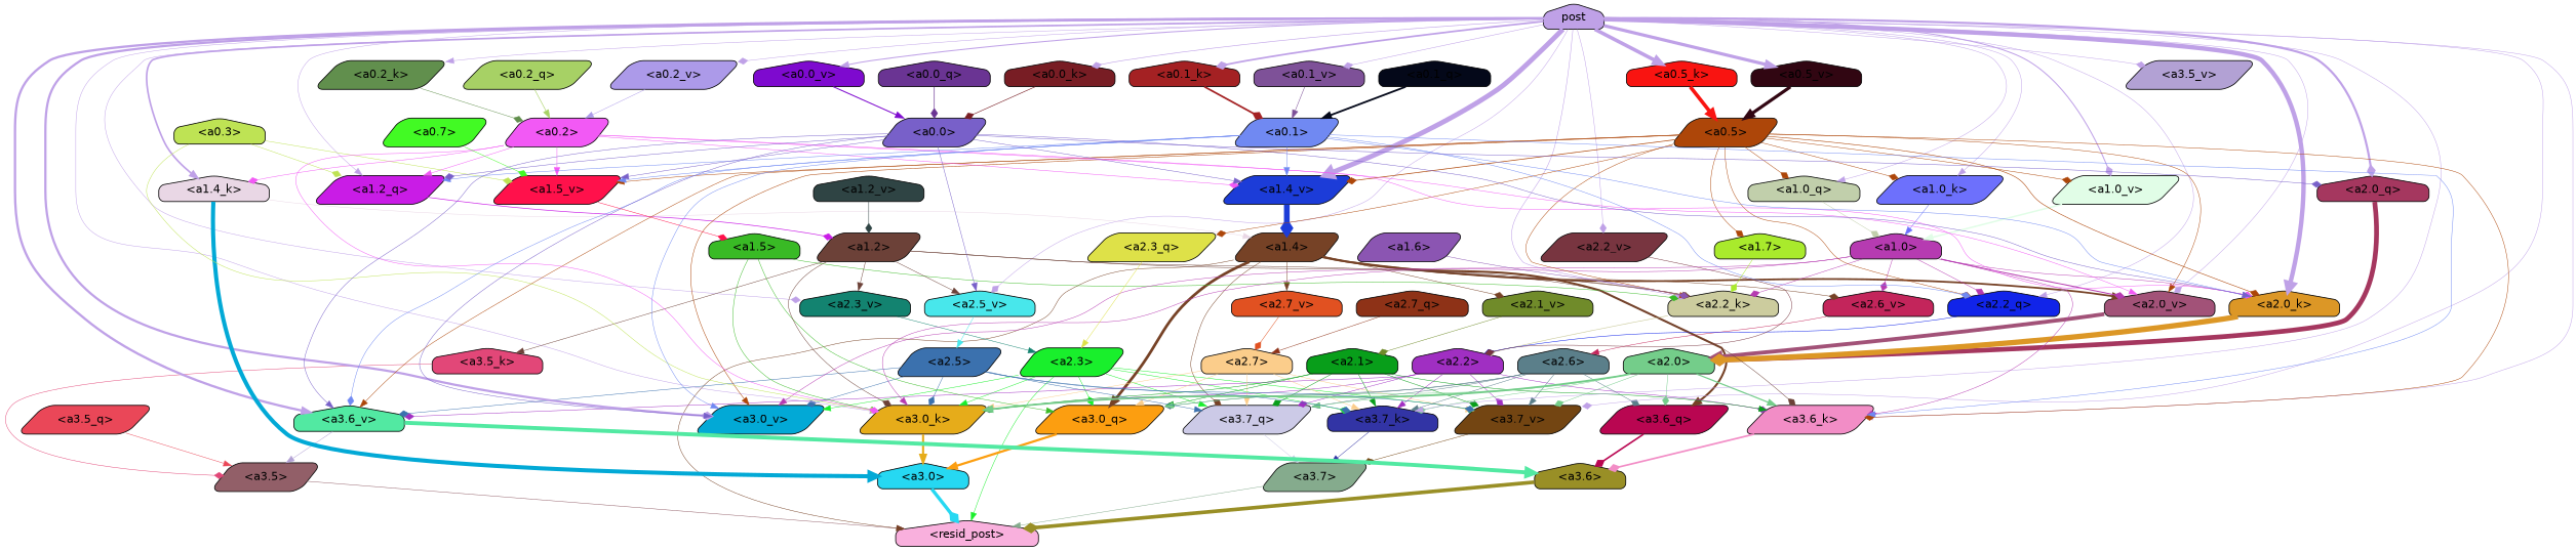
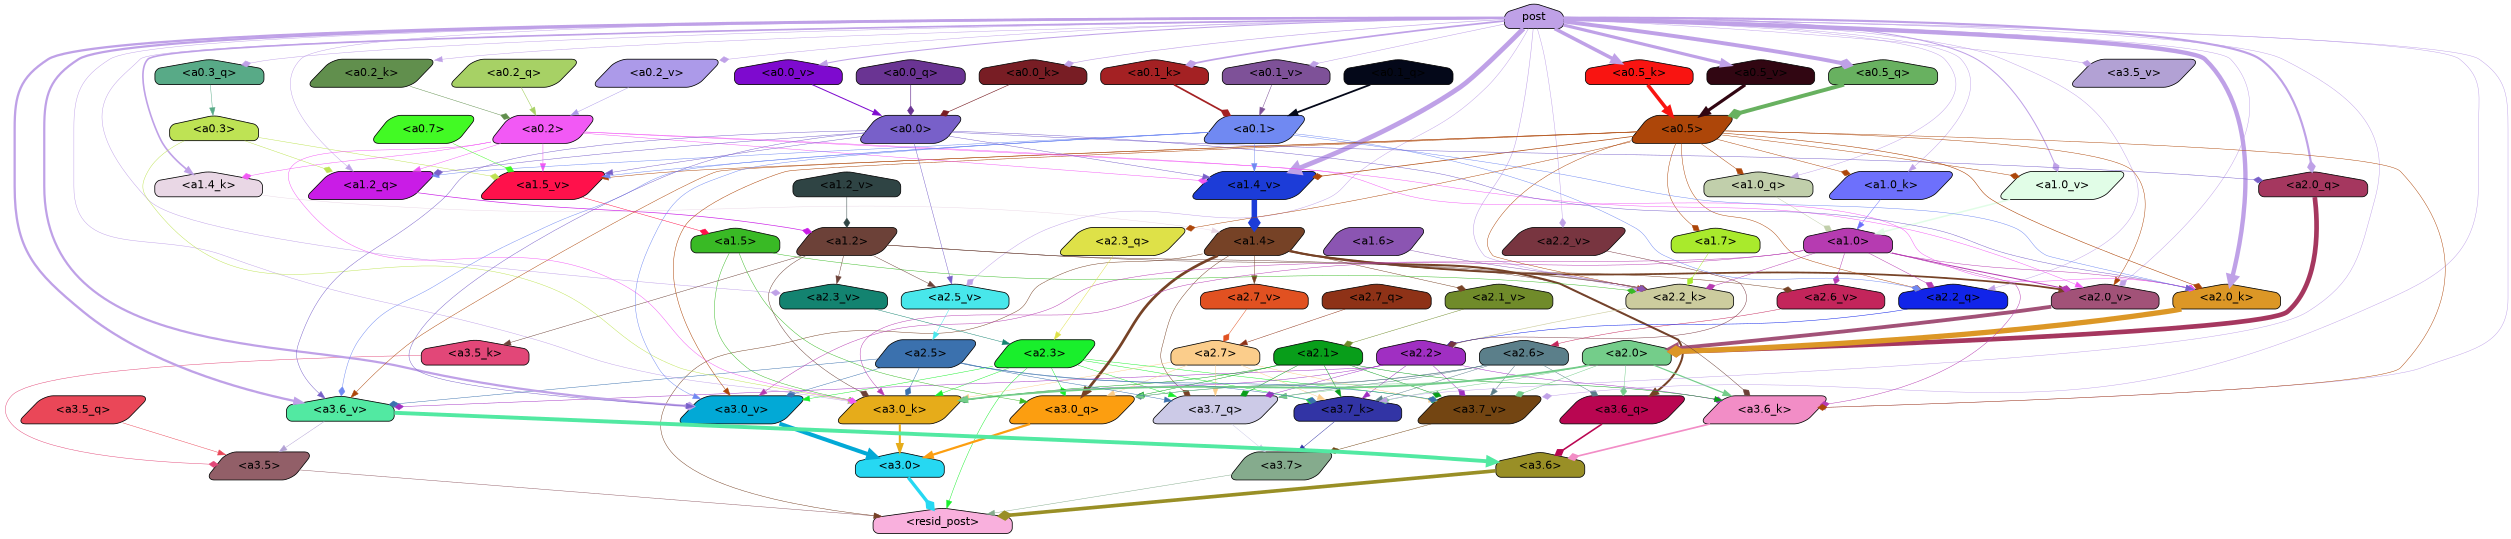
  strict digraph {
    splines=true
    node [color=black fontname=Helvetica shape=house style="filled, rounded"]
    edge [arrowhead=diamond color="#bfa1e7" penwidth=0.6]
    "<a3.7>" [fillcolor="#85ab8d" shape=parallelogram]
    "<resid_post>" [fillcolor="#f9b0dd"]
    "<a3.6>" [fillcolor="#998f26"]
    "<a3.5>" [fillcolor="#925f68" shape=parallelogram]
    "<a3.0>" [fillcolor="#26d8f2"]
    "<a2.3>" [fillcolor="#19ef2c" shape=parallelogram]
    "<a3.7_q>" [fillcolor="#cccae7" shape=parallelogram]
    "<a3.0_q>" [fillcolor="#fc9e10" shape=parallelogram]
    "<a3.7_k>" [fillcolor="#3234a5"]
    "<a3.0_k>" [fillcolor="#e6ac1a" shape=parallelogram]
    "<a3.7_v>" [fillcolor="#734512" shape=parallelogram]
    "<a3.0_v>" [fillcolor="#02a9d6" shape=parallelogram]
    "<a1.4>" [fillcolor="#764226" shape=parallelogram]
    "<a3.6_q>" [fillcolor="#b90651" shape=parallelogram]
    "<a2.2_k>" [fillcolor="#cccc9e"]
    "<a2.7_v>" [fillcolor="#e15121"]
    "<a2.6_v>" [fillcolor="#c3255b"]
    "<a2.1_v>" [fillcolor="#708b2a"]
    "<a2.0_v>" [fillcolor="#a25278"]
    "<a2.2>" [fillcolor="#a02fc2"]
    "<a2.7>" [fillcolor="#fbcd8b"]
    "<a2.6>" [fillcolor="#5b7f8a"]
    "<a2.1>" [fillcolor="#089e1a"]
    "<a2.0>" [fillcolor="#74cd8a"]
    "<a3.6_k>" [fillcolor="#f28dc6" shape=parallelogram]
    "<a3.6_v>" [fillcolor="#52e9a2"]
    "<a3.5_q>" [fillcolor="#ea4758" shape=parallelogram]
    "<a3.5_k>" [fillcolor="#e24778"]
    "<a3.5_v>" [fillcolor="#b2a1d4" shape=parallelogram]
    "<a2.5>" [fillcolor="#3b71ae" shape=parallelogram]
    "<a1.5>" [fillcolor="#39ba25"]
    n32 [fillcolor="#bfa1e7" label=post]
    "<a2.2_q>" [fillcolor="#1124e9"]
    "<a2.0_q>" [fillcolor="#a5375f"]
    "<a2.0_k>" [fillcolor="#dc9726"]
    "<a2.5_v>" [fillcolor="#48e7eb"]
    "<a2.3_v>" [fillcolor="#138370"]
    "<a2.2_v>" [fillcolor="#783540" shape=parallelogram]
    "<a1.2_q>" [fillcolor="#c91ce6" shape=parallelogram]
    "<a1.0_q>" [fillcolor="#c1cfab"]
    "<a1.4_k>" [fillcolor="#e9d7e5"]
    "<a1.0_k>" [fillcolor="#6d70fc" shape=parallelogram]
    "<a1.4_v>" [fillcolor="#1c3cd8" shape=parallelogram]
    "<a1.0_v>" [fillcolor="#e1fde7" shape=parallelogram]
+   "<a0.5_q>" [fillcolor="#68b160"]
+   "<a0.3_q>" [fillcolor="#58aa87"]
    "<a0.5_k>" [fillcolor="#f91411"]
    "<a0.2_k>" [fillcolor="#618f4d" shape=parallelogram]
    "<a0.1_k>" [fillcolor="#a42123"]
    "<a0.0_k>" [fillcolor="#781d24"]
    "<a0.5_v>" [fillcolor="#310612"]
    "<a0.2_v>" [fillcolor="#ac9ae9" shape=parallelogram]
    "<a0.1_v>" [fillcolor="#7e5198"]
    "<a0.0_v>" [fillcolor="#7e0acf"]
    "<a1.2>" [fillcolor="#6c4138" shape=parallelogram]
    "<a1.0>" [fillcolor="#b63bb1"]
    "<a0.5>" [fillcolor="#ad4609" shape=parallelogram]
    "<a0.3>" [fillcolor="#bee354"]
    "<a0.2>" [fillcolor="#f259f5" shape=parallelogram]
    "<a0.1>" [fillcolor="#7089f2" shape=parallelogram]
    "<a0.0>" [fillcolor="#7860c9" shape=parallelogram]
    "<a2.3_q>" [fillcolor="#dee148" shape=parallelogram]
    "<a1.5_v>" [fillcolor="#ff114b" shape=parallelogram]
    "<a1.7>" [fillcolor="#a9ea2c"]
    "<a2.7_q>" [fillcolor="#8e3217"]
    "<a1.6>" [fillcolor="#8b55b2" shape=parallelogram]
    "<a1.2_v>" [fillcolor="#2f4444"]
    "<a0.7>" [fillcolor="#42fa24" shape=parallelogram]
    "<a0.2_q>" [fillcolor="#a7d165" shape=parallelogram]
    "<a0.1_q>" [fillcolor="#040819"]
    "<a0.0_q>" [fillcolor="#6a3493"]
    "<a3.7>" -> "<resid_post>" [arrowhead=normal color="#85ab8d"]
    "<a3.6>" -> "<resid_post>" [color="#998f26" penwidth=4.6696330308914185]
    "<a3.5>" -> "<resid_post>" [arrowhead=normal color="#925f68"]
    "<a3.0>" -> "<resid_post>" [color="#26d8f2" penwidth=4.282557368278503]
    "<a2.3>" -> "<resid_post>" [arrowhead=normal color="#19ef2c"]
    "<a2.3>" -> "<a3.7_q>" [arrowhead=normal color="#19ef2c"]
    "<a2.3>" -> "<a3.0_q>" [color="#19ef2c"]
    "<a2.3>" -> "<a3.7_k>" [color="#19ef2c"]
    "<a2.3>" -> "<a3.0_k>" [arrowhead=normal color="#19ef2c"]
    "<a2.3>" -> "<a3.7_v>" [color="#19ef2c"]
    "<a2.3>" -> "<a3.0_v>" [arrowhead=normal color="#19ef2c"]
    "<a3.7_q>" -> "<a3.7>" [color="#cccae7" arrowhead=""]
    "<a3.0_q>" -> "<a3.0>" [arrowhead=normal color="#fc9e10" penwidth=2.8638100624084473]
    "<a3.7_k>" -> "<a3.7>" [arrowhead=normal color="#3234a5"]
    "<a3.0_k>" -> "<a3.0>" [arrowhead=normal color="#e6ac1a" penwidth=2.6274144649505615]
    "<a3.7_v>" -> "<a3.7>" [color="#734512"]
-   "<a1.4_k>" -> "<a3.0>" [arrowhead=normal color="#02a9d6" penwidth=5.188832879066467]
+   "<a3.0_v>" -> "<a3.0>" [arrowhead=normal color="#02a9d6" penwidth=5.188832879066467]
    "<a1.4>" -> "<resid_post>" [arrowhead=normal color="#764226"]
    "<a1.4>" -> "<a3.7_q>" [color="#764226"]
    "<a1.4>" -> "<a3.0_q>" [arrowhead=normal color="#764226" penwidth=3.4971605762839317]
    "<a1.4>" -> "<a3.6_q>" [arrowhead=normal color="#764226" penwidth=2.6073555648326874]
    "<a1.4>" -> "<a2.2_k>" [color="#764226"]
    "<a1.4>" -> "<a2.7_v>" [arrowhead=normal color="#764226"]
    "<a1.4>" -> "<a2.6_v>" [color="#764226"]
    "<a1.4>" -> "<a2.1_v>" [color="#764226"]
    "<a1.4>" -> "<a2.0_v>" [arrowhead=normal color="#764226" penwidth=2.268670678138733]
    "<a3.6_q>" -> "<a3.6>" [color="#b90651" penwidth=2.03758105635643]
    "<a2.2_k>" -> "<a2.2>" [color="#cccc9e" penwidth=0.7764816284179688]
    "<a2.7_v>" -> "<a2.7>" [color="#e15121"]
    "<a2.6_v>" -> "<a2.6>" [arrowhead=normal color="#c3255b"]
    "<a2.1_v>" -> "<a2.1>" [color="#708b2a"]
    "<a2.0_v>" -> "<a2.0>" [arrowhead=normal color="#a25278" penwidth=4.906715989112854]
    "<a2.2>" -> "<a3.7_q>" [color="#a02fc2"]
    "<a2.2>" -> "<a3.7_k>" [arrowhead=normal color="#a02fc2"]
    "<a2.2>" -> "<a3.0_k>" [arrowhead=normal color="#a02fc2"]
    "<a2.2>" -> "<a3.7_v>" [color="#a02fc2"]
    "<a2.2>" -> "<a3.6_k>" [color="#a02fc2"]
    "<a2.2>" -> "<a3.6_v>" [color="#a02fc2"]
    "<a2.7>" -> "<a3.7_q>" [color="#fbcd8b" arrowhead=""]
    "<a2.7>" -> "<a3.0_q>" [color="#fbcd8b" arrowhead=""]
    "<a2.7>" -> "<a3.7_k>" [color="#fbcd8b" arrowhead=""]
    "<a2.7>" -> "<a3.0_k>" [color="#fbcd8b" arrowhead=""]
    "<a2.7>" -> "<a3.7_v>" [color="#fbcd8b" arrowhead=""]
    "<a2.6>" -> "<a3.7_q>" [arrowhead=normal color="#5b7f8a"]
    "<a2.6>" -> "<a3.0_q>" [color="#5b7f8a"]
    "<a2.6>" -> "<a3.7_k>" [arrowhead=normal color="#5b7f8a"]
    "<a2.6>" -> "<a3.0_k>" [color="#5b7f8a"]
    "<a2.6>" -> "<a3.7_v>" [arrowhead=normal color="#5b7f8a"]
    "<a2.6>" -> "<a3.6_q>" [color="#5b7f8a"]
    "<a2.1>" -> "<a3.7_q>" [color="#089e1a"]
    "<a2.1>" -> "<a3.0_q>" [arrowhead=normal color="#089e1a"]
    "<a2.1>" -> "<a3.7_k>" [arrowhead=normal color="#089e1a"]
    "<a2.1>" -> "<a3.0_k>" [arrowhead=normal color="#089e1a"]
    "<a2.1>" -> "<a3.7_v>" [color="#089e1a"]
    "<a2.1>" -> "<a3.6_k>" [arrowhead=normal color="#089e1a"]
    "<a2.0>" -> "<a3.7_q>" [arrowhead=normal color="#74cd8a"]
    "<a2.0>" -> "<a3.0_q>" [arrowhead=normal color="#74cd8a"]
    "<a2.0>" -> "<a3.7_k>" [color="#74cd8a"]
    "<a2.0>" -> "<a3.0_k>" [arrowhead=normal color="#74cd8a" penwidth=2.270527422428131]
    "<a2.0>" -> "<a3.7_v>" [color="#74cd8a"]
    "<a2.0>" -> "<a3.6_q>" [color="#74cd8a"]
    "<a2.0>" -> "<a3.6_k>" [arrowhead=normal color="#74cd8a" penwidth=1.5568191409111023]
    "<a3.6_k>" -> "<a3.6>" [color="#f28dc6" penwidth=2.174198240041733]
    "<a3.6_v>" -> "<a3.6>" [arrowhead=normal color="#52e9a2" penwidth=5.002329230308533]
    "<a3.6_v>" -> "<a3.5>" [arrowhead=normal color="#b2a1d4"]
    "<a3.5_q>" -> "<a3.5>" [arrowhead=normal color="#ea4758"]
    "<a3.5_k>" -> "<a3.5>" [color="#e24778"]
    "<a2.5>" -> "<a3.7_q>" [arrowhead=normal color="#3b71ae"]
    "<a2.5>" -> "<a3.7_k>" [color="#3b71ae"]
    "<a2.5>" -> "<a3.0_k>" [color="#3b71ae"]
    "<a2.5>" -> "<a3.7_v>" [color="#3b71ae"]
    "<a2.5>" -> "<a3.0_v>" [color="#3b71ae"]
    "<a2.5>" -> "<a3.6_v>" [color="#3b71ae"]
    "<a1.5>" -> "<a3.0_q>" [arrowhead=normal color="#39ba25"]
    "<a1.5>" -> "<a3.0_k>" [arrowhead=normal color="#39ba25"]
    "<a1.5>" -> "<a2.2_k>" [color="#39ba25"]
    n32 -> "<a3.7_k>" [arrowhead=normal]
    n32 -> "<a3.0_k>" [arrowhead=normal]
    n32 -> "<a3.7_v>"
    n32 -> "<a3.0_v>" [penwidth=2.8686431646347046]
    n32 -> "<a2.2_k>" [penwidth=0.67606520652771]
    n32 -> "<a2.0_v>"
    n32 -> "<a3.6_k>" [arrowhead=normal]
    n32 -> "<a3.6_v>" [arrowhead=normal penwidth=2.9588699340820312]
    n32 -> "<a3.5_v>"
    n32 -> "<a2.2_q>" [arrowhead=normal]
    n32 -> "<a2.0_q>" [penwidth=2.7617180347442627]
    n32 -> "<a2.0_k>" [arrowhead=normal penwidth=5.615107178688049]
    n32 -> "<a2.5_v>"
    n32 -> "<a2.3_v>"
    n32 -> "<a2.2_v>"
    n32 -> "<a1.2_q>" [arrowhead=normal]
    n32 -> "<a1.0_q>" [arrowhead=normal]
    n32 -> "<a1.4_k>" [arrowhead=normal penwidth=2.1468217372894287]
    n32 -> "<a1.0_k>" [arrowhead=normal]
    n32 -> "<a1.4_v>" [arrowhead=normal penwidth=6.189999580383301]
    n32 -> "<a1.0_v>" [penwidth=1.3123979568481445]
+   n32 -> "<a0.5_q>" [penwidth=5.055958271026611]
+   n32 -> "<a0.3_q>"
    n32 -> "<a0.5_k>" [arrowhead=normal penwidth=4.58268666267395]
    n32 -> "<a0.2_k>" [arrowhead=normal]
    n32 -> "<a0.1_k>" [penwidth=2.2296652793884277]
    n32 -> "<a0.0_k>" [penwidth=0.7705097198486328]
    n32 -> "<a0.5_v>" [arrowhead=normal penwidth=4.06441330909729]
    n32 -> "<a0.2_v>"
    n32 -> "<a0.1_v>" [penwidth=0.6574034690856934]
    n32 -> "<a0.0_v>" [arrowhead=normal penwidth=1.3119869232177734]
    "<a2.2_q>" -> "<a2.2>" [color="#1124e9" penwidth=0.6340763568878174]
    "<a2.0_q>" -> "<a2.0>" [color="#a5375f" penwidth=6.0160088539123535]
    "<a2.0_k>" -> "<a2.0>" [color="#dc9726" penwidth=6.773025274276733]
    "<a2.5_v>" -> "<a2.5>" [arrowhead=normal color="#48e7eb"]
    "<a2.3_v>" -> "<a2.3>" [arrowhead=normal color="#138370"]
    "<a2.2_v>" -> "<a2.2>" [color="#783540"]
    "<a1.2_q>" -> "<a1.2>" [color="#c91ce6" penwidth=0.836545467376709]
    "<a1.0_q>" -> "<a1.0>" [color="#c1cfab"]
    "<a1.4_k>" -> "<a1.4>" [color="#e9d7e5" arrowhead=""]
    "<a1.0_k>" -> "<a1.0>" [arrowhead=normal color="#6d70fc"]
    "<a1.4_v>" -> "<a1.4>" [color="#1c3cd8" penwidth=7.093163728713989]
    "<a1.0_v>" -> "<a1.0>" [color="#e1fde7" penwidth=1.9666723012924194 arrowhead=""]
+   "<a0.5_q>" -> "<a0.5>" [color="#68b160" penwidth=5.0559651255607605]
+   "<a0.3_q>" -> "<a0.3>" [arrowhead=normal color="#58aa87"]
    "<a0.5_k>" -> "<a0.5>" [arrowhead=normal color="#f91411" penwidth=4.577519536018372]
    "<a0.2_k>" -> "<a0.2>" [color="#618f4d"]
    "<a0.1_k>" -> "<a0.1>" [color="#a42123" penwidth=2.2273199558258057]
    "<a0.0_k>" -> "<a0.0>" [color="#781d24" penwidth=0.7703166007995605]
    "<a0.5_v>" -> "<a0.5>" [arrowhead=normal color="#310612" penwidth=4.062177300453186]
    "<a0.2_v>" -> "<a0.2>" [arrowhead=normal color="#ac9ae9"]
    "<a0.1_v>" -> "<a0.1>" [arrowhead=normal color="#7e5198" penwidth=0.654442310333252]
    "<a0.0_v>" -> "<a0.0>" [arrowhead=normal color="#7e0acf" penwidth=1.307939052581787]
    "<a1.2>" -> "<a3.0_k>" [color="#6c4138"]
    "<a1.2>" -> "<a2.2_k>" [arrowhead=normal color="#6c4138"]
    "<a1.2>" -> "<a3.6_k>" [color="#6c4138"]
    "<a1.2>" -> "<a3.5_k>" [arrowhead=normal color="#6c4138"]
    "<a1.2>" -> "<a2.5_v>" [arrowhead=normal color="#6c4138"]
    "<a1.2>" -> "<a2.3_v>" [arrowhead=normal color="#6c4138"]
    "<a1.0>" -> "<a3.0_k>" [arrowhead=normal color="#b63bb1"]
    "<a1.0>" -> "<a3.0_v>" [arrowhead=normal color="#b63bb1"]
    "<a1.0>" -> "<a2.2_k>" [color="#b63bb1"]
    "<a1.0>" -> "<a2.6_v>" [color="#b63bb1"]
    "<a1.0>" -> "<a2.0_v>" [color="#b63bb1" penwidth=1.27996826171875]
    "<a1.0>" -> "<a3.6_k>" [color="#b63bb1"]
    "<a1.0>" -> "<a2.2_q>" [color="#b63bb1"]
    "<a1.0>" -> "<a2.0_k>" [color="#b63bb1"]
    "<a0.5>" -> "<a3.0_v>" [arrowhead=normal color="#ad4609" penwidth=0.6421224474906921]
    "<a0.5>" -> "<a2.2_k>" [arrowhead=normal color="#ad4609"]
    "<a0.5>" -> "<a2.0_v>" [arrowhead=normal color="#ad4609"]
    "<a0.5>" -> "<a3.6_k>" [color="#ad4609"]
    "<a0.5>" -> "<a3.6_v>" [arrowhead=normal color="#ad4609"]
    "<a0.5>" -> "<a2.2_q>" [color="#ad4609"]
    "<a0.5>" -> "<a2.0_k>" [color="#ad4609" penwidth=0.7151575088500977]
    "<a0.5>" -> "<a1.0_q>" [color="#ad4609"]
    "<a0.5>" -> "<a1.0_k>" [color="#ad4609"]
    "<a0.5>" -> "<a1.4_v>" [color="#ad4609" penwidth=0.8927993774414062]
    "<a0.5>" -> "<a1.0_v>" [color="#ad4609"]
    "<a0.5>" -> "<a2.3_q>" [color="#ad4609"]
    "<a0.5>" -> "<a1.5_v>" [arrowhead=normal color="#ad4609"]
    "<a0.5>" -> "<a1.7>" [color="#ad4609"]
    "<a0.3>" -> "<a3.0_k>" [arrowhead=normal color="#bee354"]
    "<a0.3>" -> "<a1.2_q>" [color="#bee354"]
    "<a0.3>" -> "<a1.5_v>" [color="#bee354"]
    "<a0.2>" -> "<a3.0_k>" [color="#f259f5"]
    "<a0.2>" -> "<a2.0_v>" [arrowhead=normal color="#f259f5"]
    "<a0.2>" -> "<a2.0_k>" [color="#f259f5"]
    "<a0.2>" -> "<a1.2_q>" [arrowhead=normal color="#f259f5"]
    "<a0.2>" -> "<a1.4_k>" [color="#f259f5"]
    "<a0.2>" -> "<a1.4_v>" [color="#f259f5"]
    "<a0.2>" -> "<a1.5_v>" [arrowhead=normal color="#f259f5"]
    "<a0.1>" -> "<a3.0_v>" [arrowhead=normal color="#7089f2"]
-   "<a0.1>" -> "<a3.6_k>" [arrowhead=normal color="#7089f2"]
    "<a0.1>" -> "<a3.6_v>" [color="#7089f2"]
    "<a0.1>" -> "<a2.2_q>" [color="#7089f2"]
    "<a0.1>" -> "<a2.0_k>" [arrowhead=normal color="#7089f2"]
    "<a0.1>" -> "<a1.2_q>" [arrowhead=normal color="#7089f2"]
    "<a0.1>" -> "<a1.4_v>" [arrowhead=normal color="#7089f2"]
    "<a0.1>" -> "<a1.5_v>" [arrowhead=normal color="#7089f2"]
    "<a0.0>" -> "<a3.0_v>" [arrowhead=normal color="#7860c9"]
    "<a0.0>" -> "<a3.6_v>" [arrowhead=normal color="#7860c9"]
    "<a0.0>" -> "<a2.0_q>" [color="#7860c9"]
    "<a0.0>" -> "<a2.0_k>" [arrowhead=normal color="#7860c9"]
    "<a0.0>" -> "<a2.5_v>" [arrowhead=normal color="#7860c9"]
    "<a0.0>" -> "<a1.2_q>" [color="#7860c9"]
    "<a0.0>" -> "<a1.4_v>" [arrowhead=normal color="#7860c9"]
    "<a0.0>" -> "<a1.5_v>" [arrowhead=normal color="#7860c9"]
    "<a2.3_q>" -> "<a2.3>" [color="#dee148" arrowhead=""]
    "<a1.5_v>" -> "<a1.5>" [color="#ff114b"]
    "<a1.7>" -> "<a2.2_k>" [color="#a9ea2c"]
    "<a2.7_q>" -> "<a2.7>" [arrowhead=normal color="#8e3217"]
    "<a1.6>" -> "<a2.2_k>" [color="#8b55b2"]
    "<a1.2_v>" -> "<a1.2>" [color="#2f4444"]
    "<a0.7>" -> "<a1.5_v>" [color="#42fa24"]
    "<a0.2_q>" -> "<a0.2>" [arrowhead=normal color="#a7d165" penwidth=0.7587676048278809]
    "<a0.1_q>" -> "<a0.1>" [arrowhead=normal color="#040819" penwidth=2.3103086948394775]
    "<a0.0_q>" -> "<a0.0>" [color="#6a3493" penwidth=0.8285908699035645]
  }
